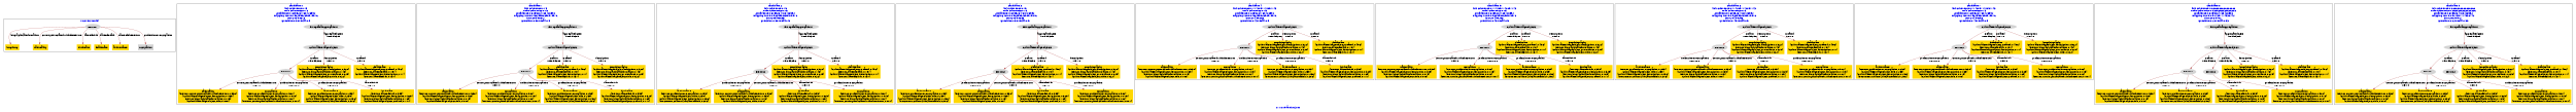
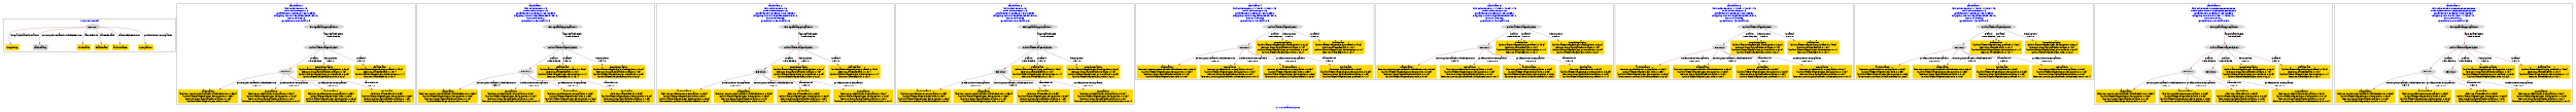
  digraph {
    fontcolor=blue
    label="s11-s-19-artists.json"
    remincross=true
    node [fillcolor=gold style=filled shape=plaintext]
    edge [color=brown fontcolor=black]
    n1 [color=white fillcolor=lightgray label=Person1 shape=""]
    n2 [label=long_long]
-   n3 [label=nationality]
+   n3 [fillcolor=lightgray label=nationality]
    n4 [label=birthDate]
    n5 [label=deathDate]
    n6 [label=artist_name]
-   n7 [fillcolor=lightgray label=occupation]
+   n7 [label=occupation]
    n8 [color=white fillcolor=lightgray label=CulturalHeritageObject1 shape=""]
    n9 [color=white fillcolor=lightgray label=Person1 shape=""]
    n10 [color=white fillcolor=lightgray label=EuropeanaAggregation1 shape=""]
    n11 [label="nationality\n[Person,countryAssociatedWithThePerson,0.938]\n[CulturalHeritageObject,description,0.039]\n[Person,biographicalInformation,0.015]\n[CulturalHeritageObject,title,0.008]"]
    n12 [label="occupation\n[Person,professionOrOccupation,0.982]\n[CulturalHeritageObject,description,0.015]\n[Person,biographicalInformation,0.002]\n[Person,countryAssociatedWithThePerson,0.001]"]
    n13 [label="long_biography\n[CulturalHeritageObject,description,0.522]\n[Person,biographicalInformation,0.43]\n[CulturalHeritageObject,provenance,0.025]\n[CulturalHeritageObject,title,0.022]"]
    n14 [label="deathDate\n[CulturalHeritageObject,created,0.496]\n[Person,dateOfDeath,0.197]\n[CulturalHeritageObject,description,0.17]\n[Person,dateOfBirth,0.137]"]
    n15 [label="artist_name\n[Person,professionOrOccupation,0.299]\n[CulturalHeritageObject,title,0.259]\n[CulturalHeritageObject,description,0.236]\n[Document,columnSubClassOfLink,0.206]"]
    n16 [label="birthDate\n[Person,dateOfBirth,0.395]\n[CulturalHeritageObject,description,0.329]\n[Person,biographicalInformation,0.165]\n[CulturalHeritageObject,created,0.111]"]
    n17 [color=white fillcolor=lightgray label=CulturalHeritageObject2 shape=""]
    n18 [color=white fillcolor=lightgray label=Person1 shape=""]
    n19 [color=white fillcolor=lightgray label=EuropeanaAggregation1 shape=""]
    n20 [label="nationality\n[Person,countryAssociatedWithThePerson,0.938]\n[CulturalHeritageObject,description,0.039]\n[Person,biographicalInformation,0.015]\n[CulturalHeritageObject,title,0.008]"]
    n21 [label="deathDate\n[CulturalHeritageObject,created,0.496]\n[Person,dateOfDeath,0.197]\n[CulturalHeritageObject,description,0.17]\n[Person,dateOfBirth,0.137]"]
    n22 [label="occupation\n[Person,professionOrOccupation,0.982]\n[CulturalHeritageObject,description,0.015]\n[Person,biographicalInformation,0.002]\n[Person,countryAssociatedWithThePerson,0.001]"]
    n23 [label="artist_name\n[Person,professionOrOccupation,0.299]\n[CulturalHeritageObject,title,0.259]\n[CulturalHeritageObject,description,0.236]\n[Document,columnSubClassOfLink,0.206]"]
    n24 [label="long_biography\n[CulturalHeritageObject,description,0.522]\n[Person,biographicalInformation,0.43]\n[CulturalHeritageObject,provenance,0.025]\n[CulturalHeritageObject,title,0.022]"]
    n25 [label="birthDate\n[Person,dateOfBirth,0.395]\n[CulturalHeritageObject,description,0.329]\n[Person,biographicalInformation,0.165]\n[CulturalHeritageObject,created,0.111]"]
    n26 [color=white fillcolor=lightgray label=CulturalHeritageObject1 shape=""]
    n27 [color=white fillcolor=lightgray label=Person2 shape=""]
    n28 [color=white fillcolor=lightgray label=EuropeanaAggregation1 shape=""]
    n29 [label="artist_name\n[Person,professionOrOccupation,0.299]\n[CulturalHeritageObject,title,0.259]\n[CulturalHeritageObject,description,0.236]\n[Document,columnSubClassOfLink,0.206]"]
    n30 [label="nationality\n[Person,countryAssociatedWithThePerson,0.938]\n[CulturalHeritageObject,description,0.039]\n[Person,biographicalInformation,0.015]\n[CulturalHeritageObject,title,0.008]"]
    n31 [label="long_biography\n[CulturalHeritageObject,description,0.522]\n[Person,biographicalInformation,0.43]\n[CulturalHeritageObject,provenance,0.025]\n[CulturalHeritageObject,title,0.022]"]
    n32 [label="deathDate\n[CulturalHeritageObject,created,0.496]\n[Person,dateOfDeath,0.197]\n[CulturalHeritageObject,description,0.17]\n[Person,dateOfBirth,0.137]"]
    n33 [label="birthDate\n[Person,dateOfBirth,0.395]\n[CulturalHeritageObject,description,0.329]\n[Person,biographicalInformation,0.165]\n[CulturalHeritageObject,created,0.111]"]
    n34 [label="occupation\n[Person,professionOrOccupation,0.982]\n[CulturalHeritageObject,description,0.015]\n[Person,biographicalInformation,0.002]\n[Person,countryAssociatedWithThePerson,0.001]"]
    n35 [color=white fillcolor=lightgray label=CulturalHeritageObject2 shape=""]
    n36 [color=white fillcolor=lightgray label=Person2 shape=""]
    n37 [color=white fillcolor=lightgray label=EuropeanaAggregation1 shape=""]
    n38 [label="artist_name\n[Person,professionOrOccupation,0.299]\n[CulturalHeritageObject,title,0.259]\n[CulturalHeritageObject,description,0.236]\n[Document,columnSubClassOfLink,0.206]"]
    n39 [label="nationality\n[Person,countryAssociatedWithThePerson,0.938]\n[CulturalHeritageObject,description,0.039]\n[Person,biographicalInformation,0.015]\n[CulturalHeritageObject,title,0.008]"]
    n40 [label="deathDate\n[CulturalHeritageObject,created,0.496]\n[Person,dateOfDeath,0.197]\n[CulturalHeritageObject,description,0.17]\n[Person,dateOfBirth,0.137]"]
    n41 [label="birthDate\n[Person,dateOfBirth,0.395]\n[CulturalHeritageObject,description,0.329]\n[Person,biographicalInformation,0.165]\n[CulturalHeritageObject,created,0.111]"]
    n42 [label="occupation\n[Person,professionOrOccupation,0.982]\n[CulturalHeritageObject,description,0.015]\n[Person,biographicalInformation,0.002]\n[Person,countryAssociatedWithThePerson,0.001]"]
    n43 [label="long_biography\n[CulturalHeritageObject,description,0.522]\n[Person,biographicalInformation,0.43]\n[CulturalHeritageObject,provenance,0.025]\n[CulturalHeritageObject,title,0.022]"]
    n44 [color=white fillcolor=lightgray label=CulturalHeritageObject1 shape=""]
    n45 [color=white fillcolor=lightgray label=Person1 shape=""]
    n46 [label="nationality\n[Person,countryAssociatedWithThePerson,0.938]\n[CulturalHeritageObject,description,0.039]\n[Person,biographicalInformation,0.015]\n[CulturalHeritageObject,title,0.008]"]
    n47 [label="occupation\n[Person,professionOrOccupation,0.982]\n[CulturalHeritageObject,description,0.015]\n[Person,biographicalInformation,0.002]\n[Person,countryAssociatedWithThePerson,0.001]"]
    n48 [label="long_biography\n[CulturalHeritageObject,description,0.522]\n[Person,biographicalInformation,0.43]\n[CulturalHeritageObject,provenance,0.025]\n[CulturalHeritageObject,title,0.022]"]
    n49 [label="deathDate\n[CulturalHeritageObject,created,0.496]\n[Person,dateOfDeath,0.197]\n[CulturalHeritageObject,description,0.17]\n[Person,dateOfBirth,0.137]"]
    n50 [label="artist_name\n[Person,professionOrOccupation,0.299]\n[CulturalHeritageObject,title,0.259]\n[CulturalHeritageObject,description,0.236]\n[Document,columnSubClassOfLink,0.206]"]
    n51 [label="birthDate\n[Person,dateOfBirth,0.395]\n[CulturalHeritageObject,description,0.329]\n[Person,biographicalInformation,0.165]\n[CulturalHeritageObject,created,0.111]"]
    n52 [color=white fillcolor=lightgray label=CulturalHeritageObject2 shape=""]
    n53 [color=white fillcolor=lightgray label=Person1 shape=""]
    n54 [label="nationality\n[Person,countryAssociatedWithThePerson,0.938]\n[CulturalHeritageObject,description,0.039]\n[Person,biographicalInformation,0.015]\n[CulturalHeritageObject,title,0.008]"]
    n55 [label="deathDate\n[CulturalHeritageObject,created,0.496]\n[Person,dateOfDeath,0.197]\n[CulturalHeritageObject,description,0.17]\n[Person,dateOfBirth,0.137]"]
    n56 [label="occupation\n[Person,professionOrOccupation,0.982]\n[CulturalHeritageObject,description,0.015]\n[Person,biographicalInformation,0.002]\n[Person,countryAssociatedWithThePerson,0.001]"]
    n57 [label="artist_name\n[Person,professionOrOccupation,0.299]\n[CulturalHeritageObject,title,0.259]\n[CulturalHeritageObject,description,0.236]\n[Document,columnSubClassOfLink,0.206]"]
    n58 [label="long_biography\n[CulturalHeritageObject,description,0.522]\n[Person,biographicalInformation,0.43]\n[CulturalHeritageObject,provenance,0.025]\n[CulturalHeritageObject,title,0.022]"]
    n59 [label="birthDate\n[Person,dateOfBirth,0.395]\n[CulturalHeritageObject,description,0.329]\n[Person,biographicalInformation,0.165]\n[CulturalHeritageObject,created,0.111]"]
    n60 [color=white fillcolor=lightgray label=CulturalHeritageObject1 shape=""]
    n61 [color=white fillcolor=lightgray label=Person2 shape=""]
    n62 [label="artist_name\n[Person,professionOrOccupation,0.299]\n[CulturalHeritageObject,title,0.259]\n[CulturalHeritageObject,description,0.236]\n[Document,columnSubClassOfLink,0.206]"]
    n63 [label="nationality\n[Person,countryAssociatedWithThePerson,0.938]\n[CulturalHeritageObject,description,0.039]\n[Person,biographicalInformation,0.015]\n[CulturalHeritageObject,title,0.008]"]
    n64 [label="long_biography\n[CulturalHeritageObject,description,0.522]\n[Person,biographicalInformation,0.43]\n[CulturalHeritageObject,provenance,0.025]\n[CulturalHeritageObject,title,0.022]"]
    n65 [label="deathDate\n[CulturalHeritageObject,created,0.496]\n[Person,dateOfDeath,0.197]\n[CulturalHeritageObject,description,0.17]\n[Person,dateOfBirth,0.137]"]
    n66 [label="birthDate\n[Person,dateOfBirth,0.395]\n[CulturalHeritageObject,description,0.329]\n[Person,biographicalInformation,0.165]\n[CulturalHeritageObject,created,0.111]"]
    n67 [label="occupation\n[Person,professionOrOccupation,0.982]\n[CulturalHeritageObject,description,0.015]\n[Person,biographicalInformation,0.002]\n[Person,countryAssociatedWithThePerson,0.001]"]
    n68 [color=white fillcolor=lightgray label=CulturalHeritageObject2 shape=""]
    n69 [color=white fillcolor=lightgray label=Person2 shape=""]
    n70 [label="artist_name\n[Person,professionOrOccupation,0.299]\n[CulturalHeritageObject,title,0.259]\n[CulturalHeritageObject,description,0.236]\n[Document,columnSubClassOfLink,0.206]"]
    n71 [label="nationality\n[Person,countryAssociatedWithThePerson,0.938]\n[CulturalHeritageObject,description,0.039]\n[Person,biographicalInformation,0.015]\n[CulturalHeritageObject,title,0.008]"]
    n72 [label="deathDate\n[CulturalHeritageObject,created,0.496]\n[Person,dateOfDeath,0.197]\n[CulturalHeritageObject,description,0.17]\n[Person,dateOfBirth,0.137]"]
    n73 [label="birthDate\n[Person,dateOfBirth,0.395]\n[CulturalHeritageObject,description,0.329]\n[Person,biographicalInformation,0.165]\n[CulturalHeritageObject,created,0.111]"]
    n74 [label="occupation\n[Person,professionOrOccupation,0.982]\n[CulturalHeritageObject,description,0.015]\n[Person,biographicalInformation,0.002]\n[Person,countryAssociatedWithThePerson,0.001]"]
    n75 [label="long_biography\n[CulturalHeritageObject,description,0.522]\n[Person,biographicalInformation,0.43]\n[CulturalHeritageObject,provenance,0.025]\n[CulturalHeritageObject,title,0.022]"]
    n76 [color=white fillcolor=lightgray label=CulturalHeritageObject1 shape=""]
    n77 [color=white fillcolor=lightgray label=Person1 shape=""]
    n78 [color=white fillcolor=lightgray label=Person2 shape=""]
    n79 [color=white fillcolor=lightgray label=EuropeanaAggregation1 shape=""]
    n80 [label="nationality\n[Person,countryAssociatedWithThePerson,0.938]\n[CulturalHeritageObject,description,0.039]\n[Person,biographicalInformation,0.015]\n[CulturalHeritageObject,title,0.008]"]
    n81 [label="long_biography\n[CulturalHeritageObject,description,0.522]\n[Person,biographicalInformation,0.43]\n[CulturalHeritageObject,provenance,0.025]\n[CulturalHeritageObject,title,0.022]"]
    n82 [label="deathDate\n[CulturalHeritageObject,created,0.496]\n[Person,dateOfDeath,0.197]\n[CulturalHeritageObject,description,0.17]\n[Person,dateOfBirth,0.137]"]
    n83 [label="artist_name\n[Person,professionOrOccupation,0.299]\n[CulturalHeritageObject,title,0.259]\n[CulturalHeritageObject,description,0.236]\n[Document,columnSubClassOfLink,0.206]"]
    n84 [label="occupation\n[Person,professionOrOccupation,0.982]\n[CulturalHeritageObject,description,0.015]\n[Person,biographicalInformation,0.002]\n[Person,countryAssociatedWithThePerson,0.001]"]
    n85 [label="birthDate\n[Person,dateOfBirth,0.395]\n[CulturalHeritageObject,description,0.329]\n[Person,biographicalInformation,0.165]\n[CulturalHeritageObject,created,0.111]"]
    n86 [color=white fillcolor=lightgray label=CulturalHeritageObject1 shape=""]
    n87 [color=white fillcolor=lightgray label=Person1 shape=""]
    n88 [color=white fillcolor=lightgray label=Person2 shape=""]
    n89 [color=white fillcolor=lightgray label=EuropeanaAggregation1 shape=""]
    n90 [label="occupation\n[Person,professionOrOccupation,0.982]\n[CulturalHeritageObject,description,0.015]\n[Person,biographicalInformation,0.002]\n[Person,countryAssociatedWithThePerson,0.001]"]
    n91 [label="nationality\n[Person,countryAssociatedWithThePerson,0.938]\n[CulturalHeritageObject,description,0.039]\n[Person,biographicalInformation,0.015]\n[CulturalHeritageObject,title,0.008]"]
    n92 [label="long_biography\n[CulturalHeritageObject,description,0.522]\n[Person,biographicalInformation,0.43]\n[CulturalHeritageObject,provenance,0.025]\n[CulturalHeritageObject,title,0.022]"]
    n93 [label="deathDate\n[CulturalHeritageObject,created,0.496]\n[Person,dateOfDeath,0.197]\n[CulturalHeritageObject,description,0.17]\n[Person,dateOfBirth,0.137]"]
    n94 [label="artist_name\n[Person,professionOrOccupation,0.299]\n[CulturalHeritageObject,title,0.259]\n[CulturalHeritageObject,description,0.236]\n[Document,columnSubClassOfLink,0.206]"]
    n95 [label="birthDate\n[Person,dateOfBirth,0.395]\n[CulturalHeritageObject,description,0.329]\n[Person,biographicalInformation,0.165]\n[CulturalHeritageObject,created,0.111]"]
    subgraph cluster_1 {
      label="1-correct model"
      n1
      n2
      n3
      n4
      n5
      n6
      n7
    }
    subgraph cluster_2 {
      label="candidate 0\nlink coherence:0.75\nnode coherence:0.75\nconfidence:0.6055264763426592\nmapping score:0.5629532698919976\ncost:205.98675\n-precision:0.38-recall:0.5"
      n8
      n9
      n10
      n11
      n12
      n13
      n14
      n15
      n16
    }
    subgraph cluster_3 {
      label="candidate 1\nlink coherence:0.75\nnode coherence:0.75\nconfidence:0.6055264763426592\nmapping score:0.5629532698919976\ncost:205.98677\n-precision:0.38-recall:0.5"
      n17
      n18
      n19
      n20
      n21
      n22
      n23
      n24
      n25
    }
    subgraph cluster_4 {
      label="candidate 2\nlink coherence:0.75\nnode coherence:0.75\nconfidence:0.6055264763426592\nmapping score:0.5629532698919976\ncost:205.98685\n-precision:0.38-recall:0.5"
      n26
      n27
      n28
      n29
      n30
      n31
      n32
      n33
      n34
    }
    subgraph cluster_5 {
      label="candidate 3\nlink coherence:0.75\nnode coherence:0.75\nconfidence:0.6055264763426592\nmapping score:0.5629532698919976\ncost:205.98685\n-precision:0.38-recall:0.5"
      n35
      n36
      n37
      n38
      n39
      n40
      n41
      n42
      n43
    }
    subgraph cluster_6 {
      label="candidate 4\nlink coherence:0.7142857142857143\nnode coherence:0.75\nconfidence:0.6055264763426592\nmapping score:0.5629532698919976\ncost:204.99286\n-precision:0.43-recall:0.5"
      n44
      n45
      n46
      n47
      n48
      n49
      n50
      n51
    }
    subgraph cluster_7 {
      label="candidate 5\nlink coherence:0.7142857142857143\nnode coherence:0.75\nconfidence:0.6055264763426592\nmapping score:0.5629532698919976\ncost:204.99288\n-precision:0.43-recall:0.5"
      n52
      n53
      n54
      n55
      n56
      n57
      n58
      n59
    }
    subgraph cluster_8 {
      label="candidate 6\nlink coherence:0.7142857142857143\nnode coherence:0.75\nconfidence:0.6055264763426592\nmapping score:0.5629532698919976\ncost:204.99296\n-precision:0.43-recall:0.5"
      n60
      n61
      n62
      n63
      n64
      n65
      n66
      n67
    }
    subgraph cluster_9 {
      label="candidate 7\nlink coherence:0.7142857142857143\nnode coherence:0.75\nconfidence:0.6055264763426592\nmapping score:0.5629532698919976\ncost:204.99296\n-precision:0.43-recall:0.5"
      n68
      n69
      n70
      n71
      n72
      n73
      n74
      n75
    }
    subgraph cluster_10 {
      label="candidate 8\nlink coherence:0.6666666666666666\nnode coherence:0.6666666666666666\nconfidence:0.6055264763426592\nmapping score:0.507397714336442\ncost:206.97971\n-precision:0.22-recall:0.33"
      n76
      n77
      n78
      n79
      n80
      n81
      n82
      n83
      n84
      n85
    }
    subgraph cluster_11 {
      label="candidate 9\nlink coherence:0.6666666666666666\nnode coherence:0.6666666666666666\nconfidence:0.6055264763426592\nmapping score:0.507397714336442\ncost:206.97971\n-precision:0.22-recall:0.33"
      n86
      n87
      n88
      n89
      n90
      n91
      n92
      n93
      n94
      n95
    }
    n1 -> n2 [label=biographicalInformation]
    n1 -> n3 [label=countryAssociatedWithThePerson]
    n1 -> n4 [label=dateOfBirth]
    n1 -> n5 [label=dateOfDeath]
    n1 -> n6 [label=nameOfThePerson]
    n1 -> n7 [label=professionOrOccupation]
    n8 -> n9 [label="creator\nw=0.99286"]
    n8 -> n13 [label="description\nw=1.0"]
    n8 -> n14 [label="created\nw=1.0"]
    n9 -> n11 [label="countryAssociatedWithThePerson\nw=1.0"]
    n9 -> n12 [label="professionOrOccupation\nw=100.0"]
    n9 -> n15 [label="professionOrOccupation\nw=100.0"]
    n9 -> n16 [label="dateOfBirth\nw=1.0"]
    n10 -> n8 [label="aggregatedCHO\nw=0.99389"]
    n17 -> n18 [label="creator\nw=0.99288"]
    n17 -> n21 [label="created\nw=1.0"]
    n17 -> n24 [label="description\nw=1.0"]
    n18 -> n20 [label="countryAssociatedWithThePerson\nw=1.0"]
    n18 -> n22 [label="professionOrOccupation\nw=100.0"]
    n18 -> n23 [label="professionOrOccupation\nw=100.0"]
    n18 -> n25 [label="dateOfBirth\nw=1.0"]
    n19 -> n17 [label="aggregatedCHO\nw=0.99389"]
    n26 -> n27 [label="creator\nw=0.99296"]
    n26 -> n31 [label="description\nw=1.0"]
    n26 -> n32 [label="created\nw=1.0"]
    n27 -> n29 [label="professionOrOccupation\nw=100.0"]
    n27 -> n30 [label="countryAssociatedWithThePerson\nw=1.0"]
    n27 -> n33 [label="dateOfBirth\nw=1.0"]
    n27 -> n34 [label="professionOrOccupation\nw=100.0"]
    n28 -> n26 [label="aggregatedCHO\nw=0.99389"]
    n35 -> n36 [label="creator\nw=0.99296"]
    n35 -> n40 [label="created\nw=1.0"]
    n35 -> n43 [label="description\nw=1.0"]
    n36 -> n38 [label="professionOrOccupation\nw=100.0"]
    n36 -> n39 [label="countryAssociatedWithThePerson\nw=1.0"]
    n36 -> n41 [label="dateOfBirth\nw=1.0"]
    n36 -> n42 [label="professionOrOccupation\nw=100.0"]
    n37 -> n35 [label="aggregatedCHO\nw=0.99389"]
    n44 -> n45 [label="creator\nw=0.99286"]
    n44 -> n48 [label="description\nw=1.0"]
    n44 -> n49 [label="created\nw=1.0"]
    n45 -> n46 [label="countryAssociatedWithThePerson\nw=1.0"]
    n45 -> n47 [label="professionOrOccupation\nw=100.0"]
    n45 -> n50 [label="professionOrOccupation\nw=100.0"]
    n45 -> n51 [label="dateOfBirth\nw=1.0"]
    n52 -> n53 [label="creator\nw=0.99288"]
    n52 -> n55 [label="created\nw=1.0"]
    n52 -> n58 [label="description\nw=1.0"]
    n53 -> n54 [label="countryAssociatedWithThePerson\nw=1.0"]
    n53 -> n56 [label="professionOrOccupation\nw=100.0"]
    n53 -> n57 [label="professionOrOccupation\nw=100.0"]
    n53 -> n59 [label="dateOfBirth\nw=1.0"]
    n60 -> n61 [label="creator\nw=0.99296"]
    n60 -> n64 [label="description\nw=1.0"]
    n60 -> n65 [label="created\nw=1.0"]
    n61 -> n62 [label="professionOrOccupation\nw=100.0"]
    n61 -> n63 [label="countryAssociatedWithThePerson\nw=1.0"]
    n61 -> n66 [label="dateOfBirth\nw=1.0"]
    n61 -> n67 [label="professionOrOccupation\nw=100.0"]
    n68 -> n69 [label="creator\nw=0.99296"]
    n68 -> n72 [label="created\nw=1.0"]
    n68 -> n75 [label="description\nw=1.0"]
    n69 -> n70 [label="professionOrOccupation\nw=100.0"]
    n69 -> n71 [label="countryAssociatedWithThePerson\nw=1.0"]
    n69 -> n73 [label="dateOfBirth\nw=1.0"]
    n69 -> n74 [label="professionOrOccupation\nw=100.0"]
    n76 -> n77 [label="creator\nw=0.99286"]
    n76 -> n78 [label="creator\nw=0.99296"]
    n76 -> n81 [label="description\nw=1.0"]
    n76 -> n82 [label="created\nw=1.0"]
    n77 -> n80 [label="countryAssociatedWithThePerson\nw=1.0"]
    n77 -> n83 [label="professionOrOccupation\nw=100.0"]
    n77 -> n85 [label="dateOfBirth\nw=1.0"]
    n78 -> n84 [label="professionOrOccupation\nw=100.0"]
    n79 -> n76 [label="aggregatedCHO\nw=0.99389"]
    n86 -> n87 [label="creator\nw=0.99286"]
    n86 -> n88 [label="creator\nw=0.99296"]
    n86 -> n92 [label="description\nw=1.0"]
    n86 -> n93 [label="created\nw=1.0"]
    n87 -> n91 [label="countryAssociatedWithThePerson\nw=1.0"]
    n87 -> n94 [label="professionOrOccupation\nw=100.0"]
    n87 -> n95 [label="dateOfBirth\nw=1.0"]
    n88 -> n90 [label="professionOrOccupation\nw=100.0"]
    n89 -> n86 [label="aggregatedCHO\nw=0.99389"]
  }
